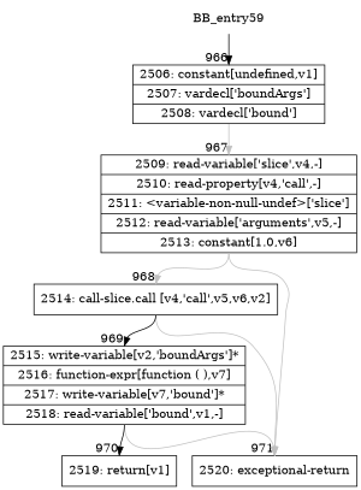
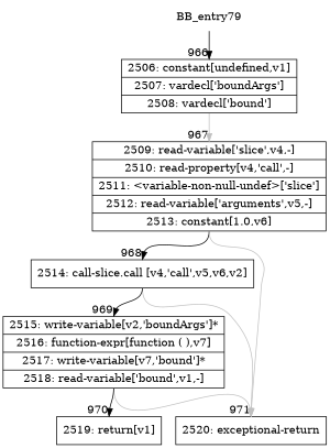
  digraph {
    rankdir=TD
    node [shape=record]
    edge [headport=n tailport=s]
-   BB_entry79 [shape=none label=BB_entry59]
+   BB_entry79 [shape=none]
    n2 [label="{2506: constant[undefined,v1]|2507: vardecl['boundArgs']|2508: vardecl['bound']}"]
    n3 [label="{2509: read-variable['slice',v4,-]|2510: read-property[v4,'call',-]|2511: \<variable-non-null-undef\>['slice']|2512: read-variable['arguments',v5,-]|2513: constant[1.0,v6]}"]
    n4 [label="{2514: call-slice.call [v4,'call',v5,v6,v2]}"]
    n5 [label="{2520: exceptional-return}"]
    n6 [label="{2515: write-variable[v2,'boundArgs']*|2516: function-expr[function ( ),v7]|2517: write-variable[v7,'bound']*|2518: read-variable['bound',v1,-]}"]
    n7 [label="{2519: return[v1]}"]
    BB_entry79 -> n2 [headlabel="    966"]
    n2 -> n3 [color=gray headlabel="      967"]
-   n3 -> n4 [headlabel="      968" color=gray]
+   n3 -> n4 [headlabel="      968"]
    n3 -> n5 [color=gray headlabel="      971"]
    n4 -> n5 [color=gray]
    n4 -> n6 [headlabel="      969"]
    n6 -> n5 [color=gray]
    n6 -> n7 [headlabel="      970"]
  }
